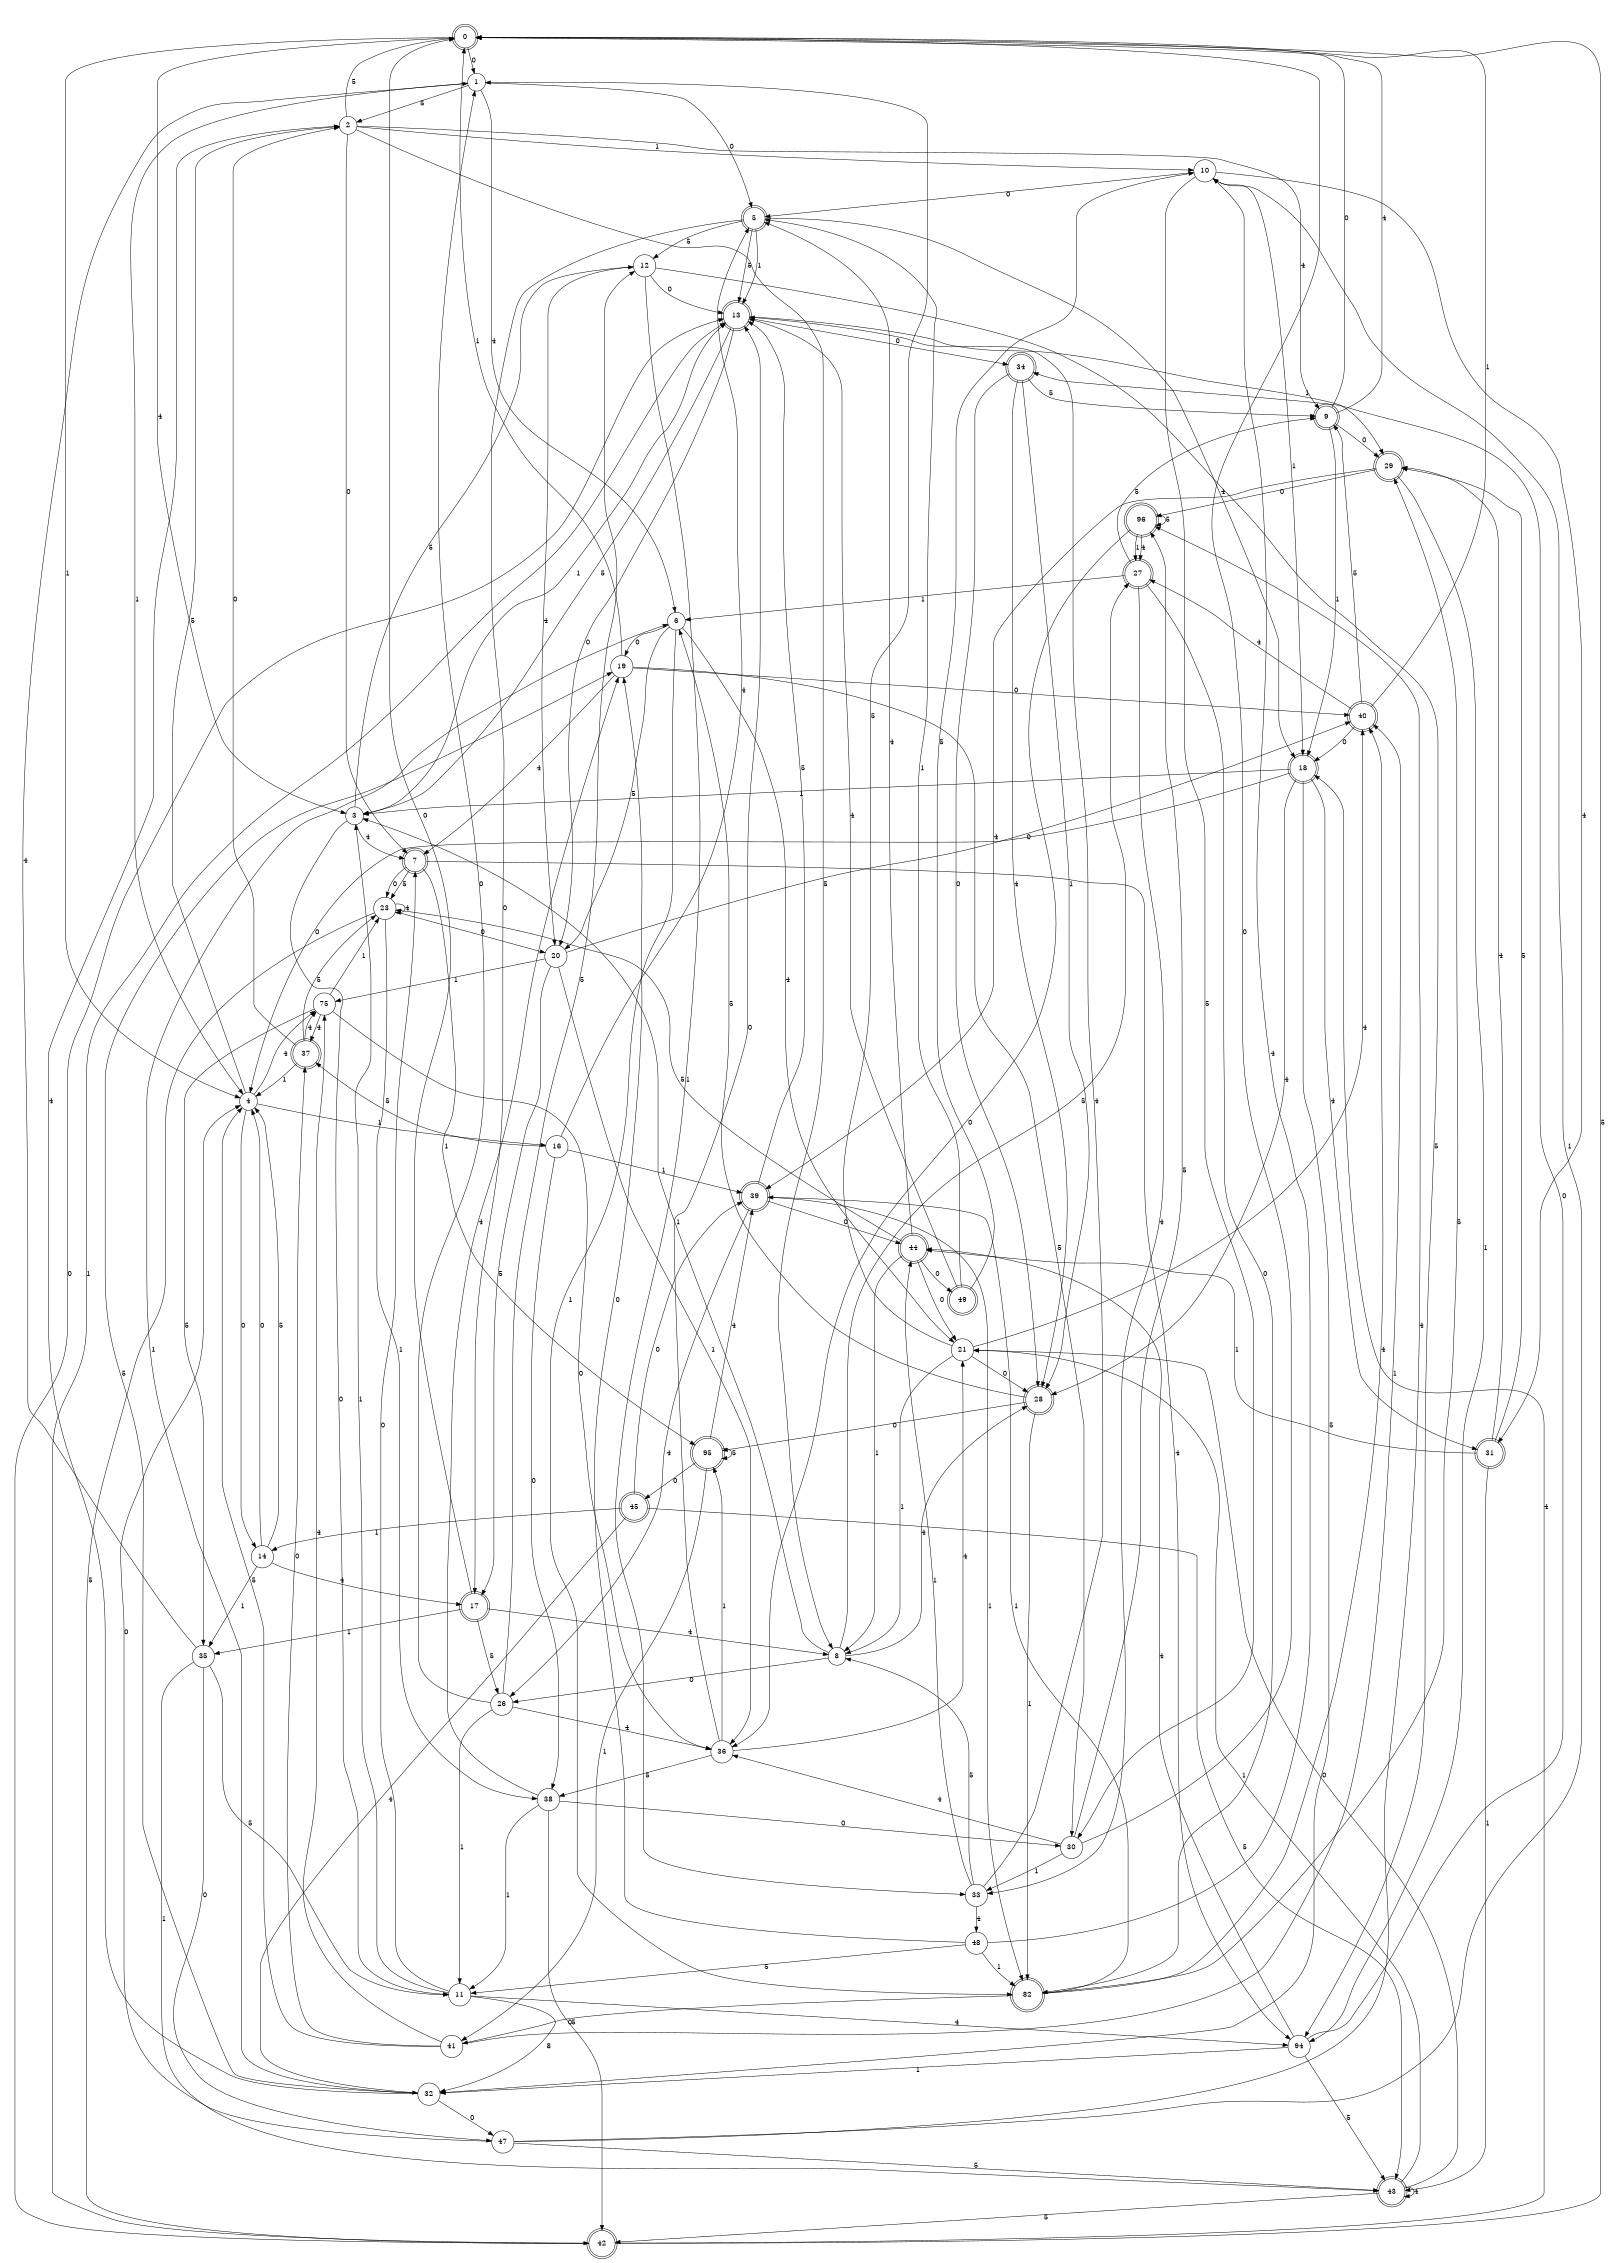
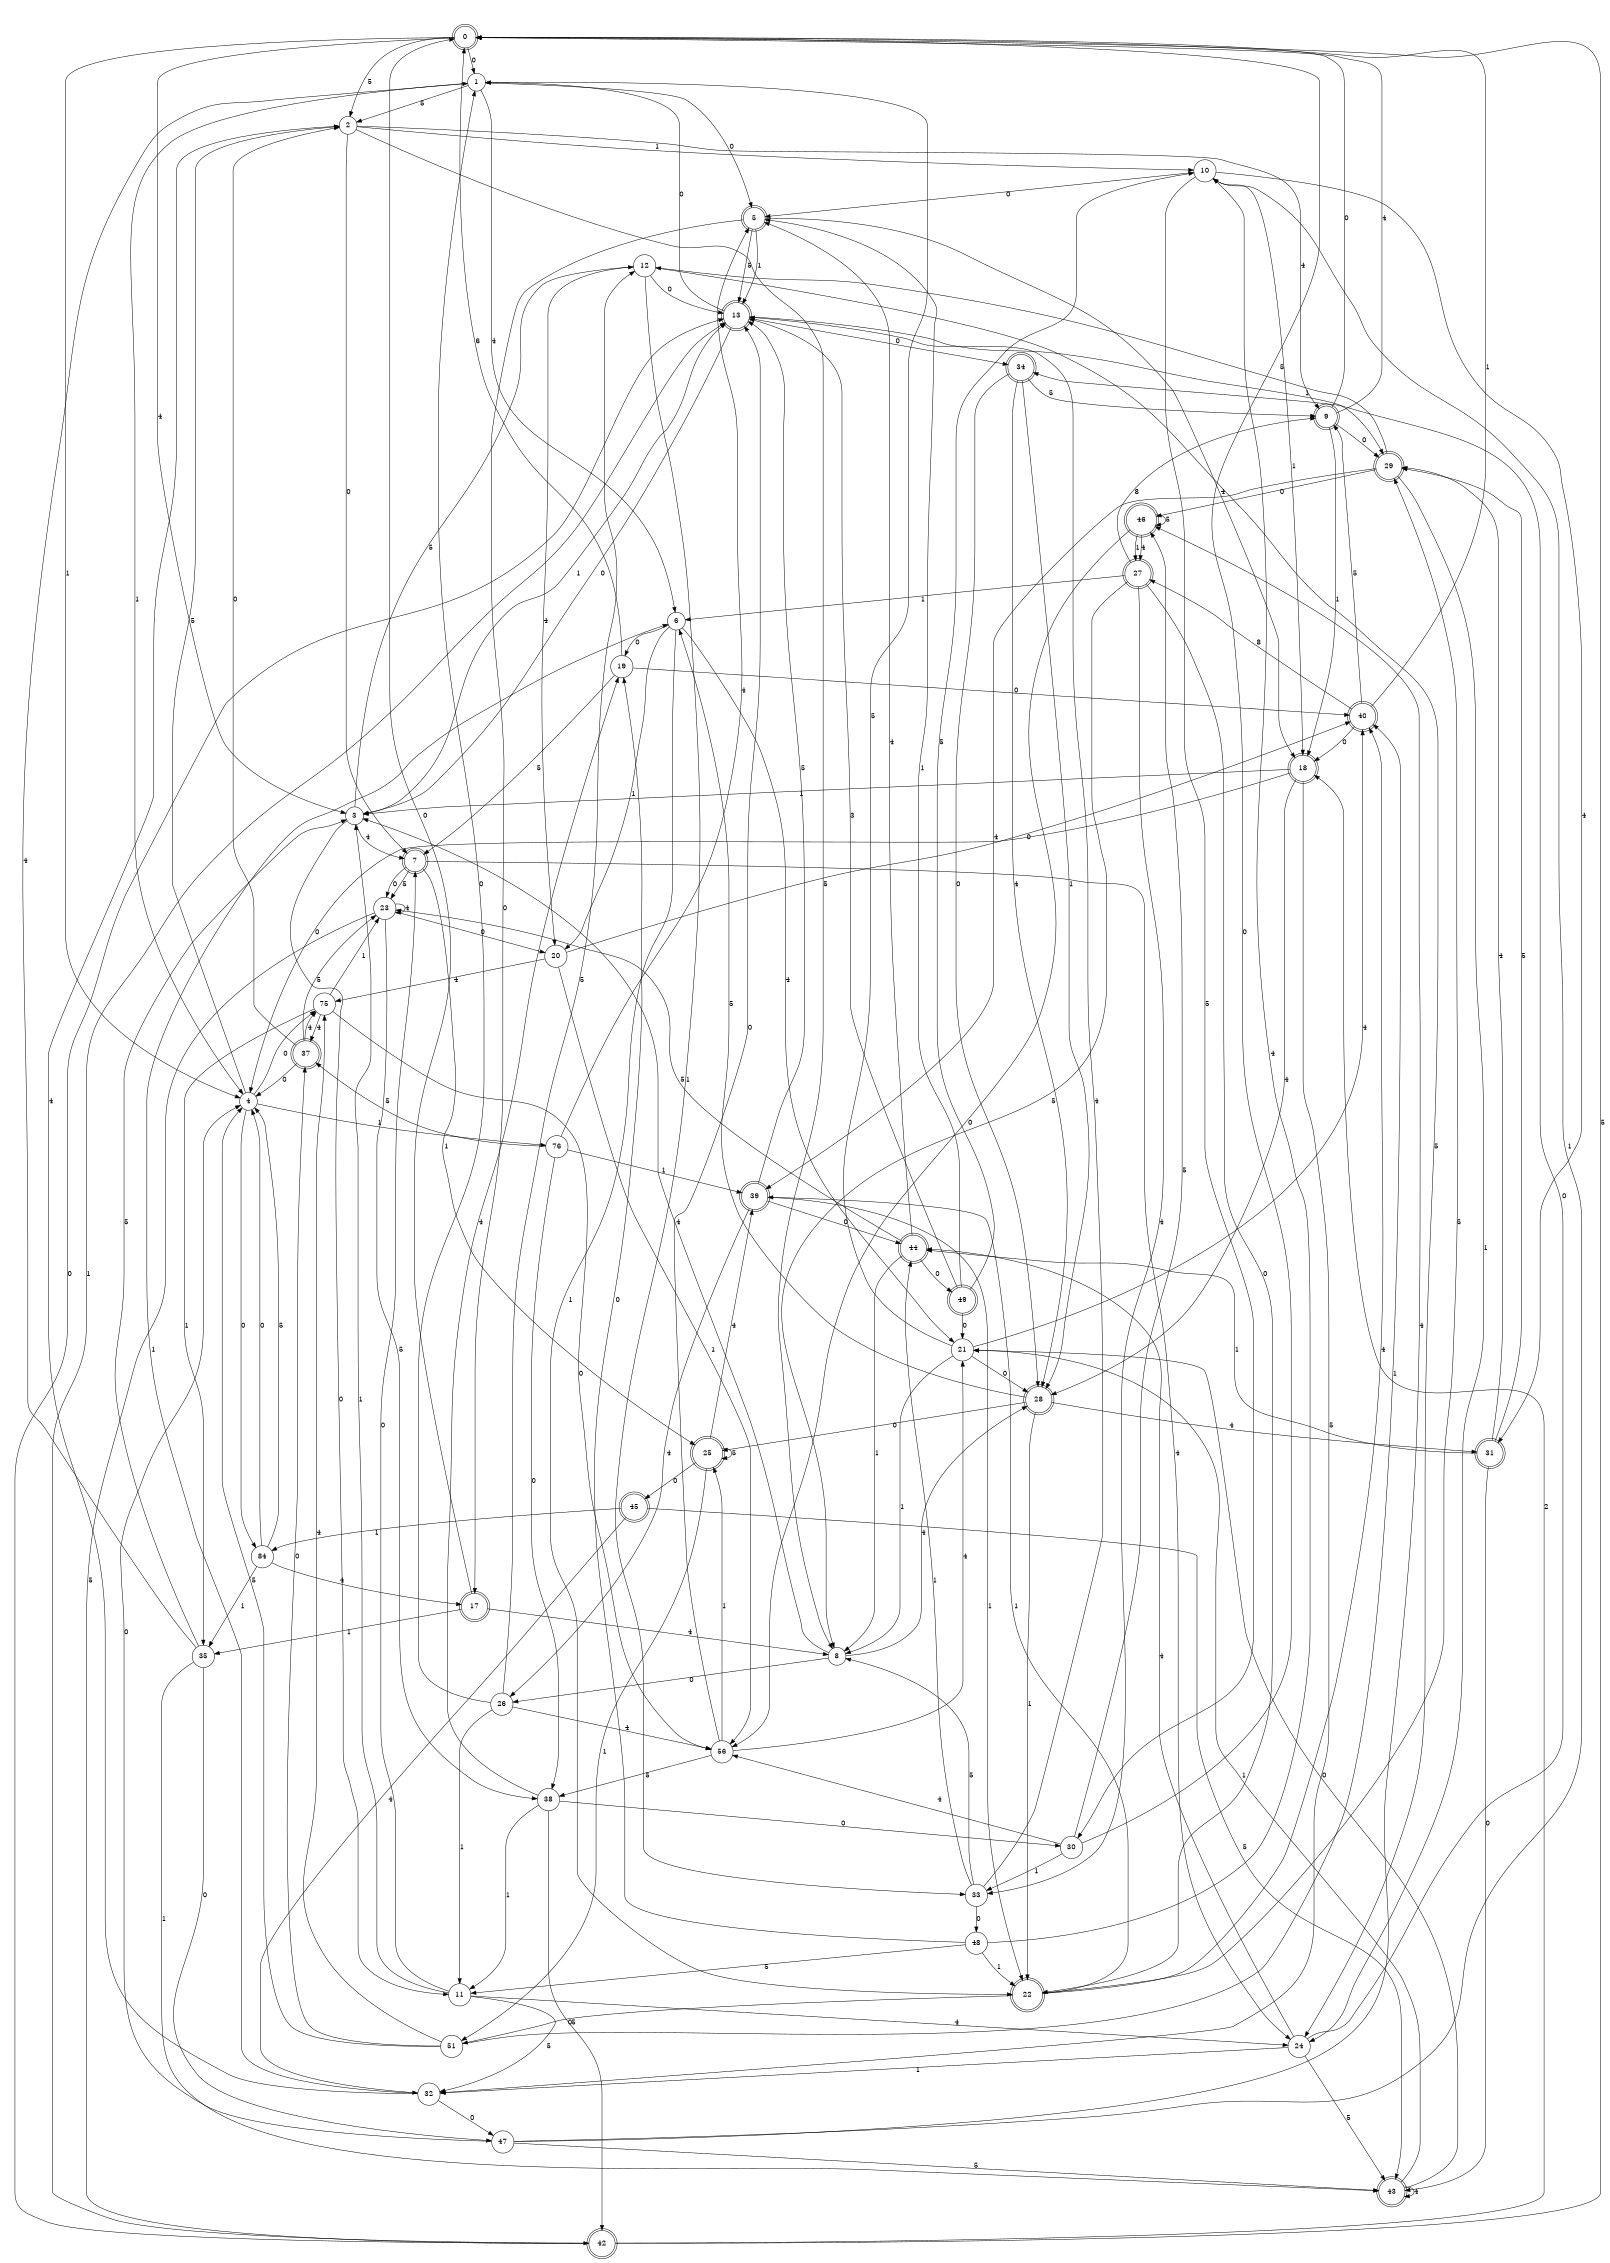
  digraph {
    node [shape=circle]
    n1 [label=0 shape=doublecircle]
    n2 [label=1]
    n3 [label=2]
    n4 [label=3]
    n5 [label=4]
    n6 [label=5 shape=doublecircle]
    n7 [label=6]
    n8 [label=7 shape=doublecircle]
    n9 [label=8]
    n10 [label=9 shape=doublecircle]
    n11 [label=10]
    n12 [label=11]
    n13 [label=12]
    n14 [label=13 shape=doublecircle]
-   n15 [label=14]
+   n15 [label=84]
    n16 [label=75]
-   n17 [label=16]
+   n17 [label=76]
    n18 [label=17 shape=doublecircle]
    n19 [label=18 shape=doublecircle]
    n20 [label=19]
    n21 [label=20]
    n22 [label=21]
-   n23 [label=82 shape=doublecircle]
+   n23 [label=22 shape=doublecircle]
    n24 [label=23]
-   n25 [label=94]
-   n26 [label=95 shape=doublecircle]
+   n25 [label=24]
+   n26 [label=25 shape=doublecircle]
    n27 [label=26]
    n28 [label=27 shape=doublecircle]
    n29 [label=28 shape=doublecircle]
    n30 [label=29 shape=doublecircle]
    n31 [label=30]
    n32 [label=31 shape=doublecircle]
    n33 [label=32]
    n34 [label=33]
    n35 [label=34 shape=doublecircle]
    n36 [label=35]
-   n37 [label=36]
+   n37 [label=56]
    n38 [label=37 shape=doublecircle]
    n39 [label=38]
    n40 [label=39 shape=doublecircle]
    n41 [label=40 shape=doublecircle]
-   n42 [label=41]
+   n42 [label=51]
    n43 [label=42 shape=doublecircle]
    n44 [label=43 shape=doublecircle]
    n45 [label=44 shape=doublecircle]
    n46 [label=45 shape=doublecircle]
-   n47 [label=96 shape=doublecircle]
+   n47 [label=46 shape=doublecircle]
    n48 [label=47]
    n49 [label=48]
    n50 [label=49 shape=doublecircle]
    n1 -> n2 [label=0]
-   n3 -> n1 [label=5]
+   n1 -> n3 [label=5]
    n1 -> n4 [label=4]
    n1 -> n5 [label=1]
    n2 -> n3 [label=5]
    n2 -> n5 [label=1]
    n2 -> n6 [label=0]
    n2 -> n7 [label=4]
    n3 -> n8 [label=0]
    n3 -> n9 [label=5]
    n3 -> n10 [label=4]
    n3 -> n11 [label=1]
    n4 -> n8 [label=4]
    n4 -> n12 [label=0]
    n4 -> n13 [label=5]
    n4 -> n14 [label=1]
    n5 -> n3 [label=5]
    n5 -> n15 [label=0]
-   n5 -> n16 [label=4]
+   n5 -> n16 [label=0]
    n5 -> n17 [label=1]
    n6 -> n14 [label=5]
    n6 -> n14 [label=1]
    n6 -> n18 [label=0]
    n6 -> n19 [label=4]
    n7 -> n20 [label=0]
-   n7 -> n21 [label=5]
+   n7 -> n21 [label=1]
    n7 -> n22 [label=4]
    n7 -> n23 [label=1]
    n8 -> n24 [label=0]
    n8 -> n24 [label=5]
    n8 -> n25 [label=4]
    n8 -> n26 [label=1]
-   n9 -> n4 [label=1]
+   n9 -> n4 [label=4]
    n9 -> n27 [label=0]
-   n9 -> n28 [label=5]
+   n28 -> n9 [label=5]
    n9 -> n29 [label=4]
    n10 -> n1 [label=0]
    n10 -> n1 [label=4]
    n10 -> n19 [label=1]
    n10 -> n30 [label=0]
    n11 -> n6 [label=0]
    n11 -> n19 [label=1]
    n11 -> n31 [label=5]
    n11 -> n32 [label=4]
    n12 -> n4 [label=1]
    n12 -> n8 [label=0]
    n12 -> n25 [label=4]
-   n12 -> n33 [label=8]
+   n12 -> n33 [label=5]
    n13 -> n14 [label=0]
    n13 -> n21 [label=4]
    n13 -> n25 [label=5]
    n13 -> n34 [label=1]
-   n14 -> n21 [label=0]
-   n14 -> n4 [label=5]
+   n14 -> n2 [label=0]
+   n14 -> n4 [label=0]
    n14 -> n30 [label=1]
    n14 -> n35 [label=0]
    n15 -> n5 [label=0]
    n15 -> n5 [label=5]
    n15 -> n18 [label=4]
    n15 -> n36 [label=1]
    n16 -> n24 [label=1]
-   n16 -> n36 [label=5]
+   n16 -> n36 [label=1]
    n16 -> n37 [label=0]
    n16 -> n38 [label=4]
    n17 -> n6 [label=4]
    n17 -> n38 [label=5]
    n17 -> n39 [label=0]
    n17 -> n40 [label=1]
    n18 -> n1 [label=0]
    n18 -> n9 [label=4]
-   n18 -> n27 [label=5]
    n18 -> n36 [label=1]
    n19 -> n4 [label=1]
    n19 -> n5 [label=0]
    n19 -> n29 [label=4]
    n19 -> n33 [label=5]
-   n20 -> n1 [label=1]
-   n20 -> n8 [label=4]
-   n20 -> n31 [label=5]
+   n20 -> n1 [label=6]
+   n20 -> n8 [label=5]
    n20 -> n41 [label=0]
-   n21 -> n16 [label=1]
-   n21 -> n18 [label=5]
+   n21 -> n16 [label=4]
    n21 -> n37 [label=1]
    n21 -> n41 [label=0]
    n22 -> n2 [label=5]
    n22 -> n9 [label=1]
    n22 -> n29 [label=0]
    n22 -> n41 [label=4]
    n23 -> n30 [label=5]
    n23 -> n40 [label=1]
    n23 -> n41 [label=4]
    n23 -> n42 [label=0]
    n24 -> n21 [label=0]
    n24 -> n24 [label=4]
-   n24 -> n39 [label=1]
+   n24 -> n39 [label=5]
    n24 -> n43 [label=5]
    n25 -> n33 [label=1]
    n25 -> n35 [label=0]
    n25 -> n44 [label=5]
    n25 -> n45 [label=4]
    n26 -> n26 [label=5]
    n26 -> n40 [label=4]
    n26 -> n42 [label=1]
    n26 -> n46 [label=0]
    n27 -> n2 [label=0]
    n27 -> n12 [label=1]
    n27 -> n13 [label=5]
    n27 -> n37 [label=4]
    n28 -> n7 [label=1]
-   n28 -> n10 [label=5]
+   n28 -> n10 [label=8]
    n28 -> n23 [label=0]
    n28 -> n34 [label=4]
    n29 -> n7 [label=5]
    n29 -> n23 [label=1]
    n29 -> n26 [label=0]
-   n19 -> n32 [label=4]
-   n6 -> n13 [label=5]
+   n29 -> n32 [label=4]
+   n30 -> n13 [label=5]
    n30 -> n25 [label=1]
    n30 -> n40 [label=4]
    n30 -> n47 [label=0]
    n31 -> n1 [label=0]
    n31 -> n34 [label=1]
    n31 -> n37 [label=4]
    n31 -> n47 [label=5]
    n32 -> n30 [label=5]
    n32 -> n30 [label=4]
-   n32 -> n44 [label=1]
+   n32 -> n44 [label=0]
    n32 -> n45 [label=1]
    n33 -> n3 [label=4]
    n33 -> n7 [label=1]
-   n33 -> n20 [label=5]
    n33 -> n48 [label=0]
    n34 -> n9 [label=5]
    n34 -> n14 [label=4]
    n34 -> n45 [label=1]
-   n34 -> n49 [label=4]
+   n34 -> n49 [label=0]
    n35 -> n10 [label=5]
    n35 -> n29 [label=0]
    n35 -> n29 [label=4]
    n35 -> n29 [label=1]
    n36 -> n2 [label=4]
-   n36 -> n12 [label=5]
+   n36 -> n4 [label=5]
    n36 -> n44 [label=1]
    n36 -> n48 [label=0]
    n37 -> n14 [label=0]
    n37 -> n22 [label=4]
    n37 -> n26 [label=1]
    n37 -> n39 [label=5]
    n38 -> n3 [label=0]
-   n38 -> n5 [label=1]
+   n38 -> n5 [label=0]
    n38 -> n16 [label=4]
    n38 -> n24 [label=5]
    n39 -> n12 [label=1]
    n39 -> n20 [label=4]
    n39 -> n31 [label=0]
    n39 -> n43 [label=5]
    n40 -> n14 [label=5]
    n40 -> n23 [label=1]
    n40 -> n27 [label=4]
    n40 -> n45 [label=0]
    n41 -> n1 [label=1]
    n41 -> n10 [label=5]
    n41 -> n19 [label=0]
-   n41 -> n28 [label=4]
+   n41 -> n28 [label=8]
    n42 -> n5 [label=5]
    n42 -> n16 [label=4]
    n42 -> n38 [label=0]
    n42 -> n41 [label=1]
    n43 -> n1 [label=5]
    n43 -> n14 [label=0]
    n43 -> n14 [label=1]
-   n43 -> n19 [label=4]
+   n43 -> n19 [label=2]
    n44 -> n22 [label=0]
    n44 -> n22 [label=1]
-   n44 -> n43 [label=5]
    n44 -> n44 [label=4]
    n45 -> n6 [label=4]
    n45 -> n9 [label=1]
    n45 -> n24 [label=5]
    n45 -> n50 [label=0]
    n46 -> n15 [label=1]
    n46 -> n33 [label=4]
-   n46 -> n40 [label=0]
    n46 -> n44 [label=5]
    n47 -> n28 [label=4]
    n47 -> n28 [label=1]
    n47 -> n37 [label=0]
    n47 -> n47 [label=5]
    n48 -> n5 [label=0]
    n48 -> n11 [label=1]
    n48 -> n44 [label=5]
    n48 -> n47 [label=4]
    n49 -> n11 [label=4]
    n49 -> n12 [label=5]
    n49 -> n20 [label=0]
    n49 -> n23 [label=1]
    n50 -> n6 [label=1]
    n50 -> n11 [label=5]
-   n50 -> n14 [label=4]
-   n45 -> n22 [label=0]
+   n50 -> n14 [label=3]
+   n50 -> n22 [label=0]
  }
